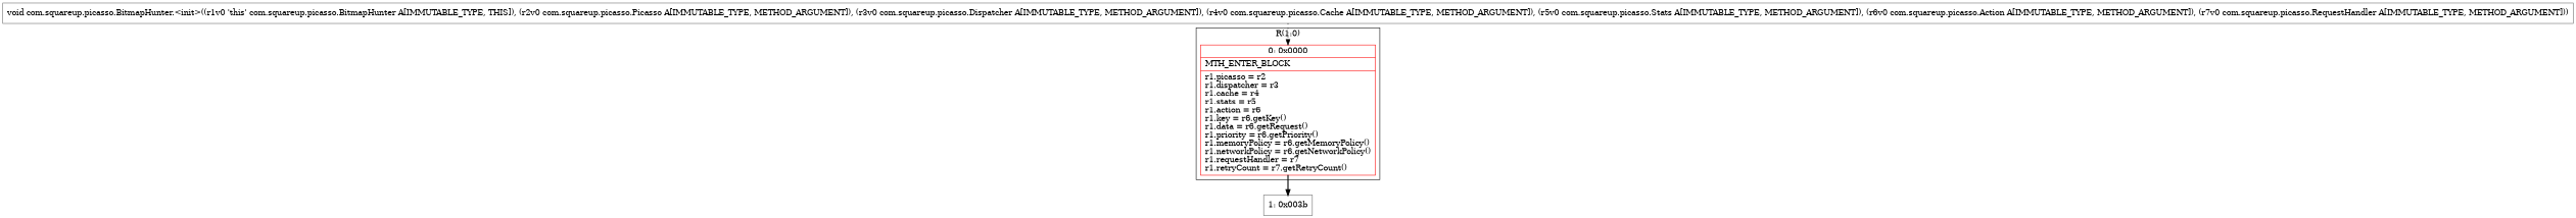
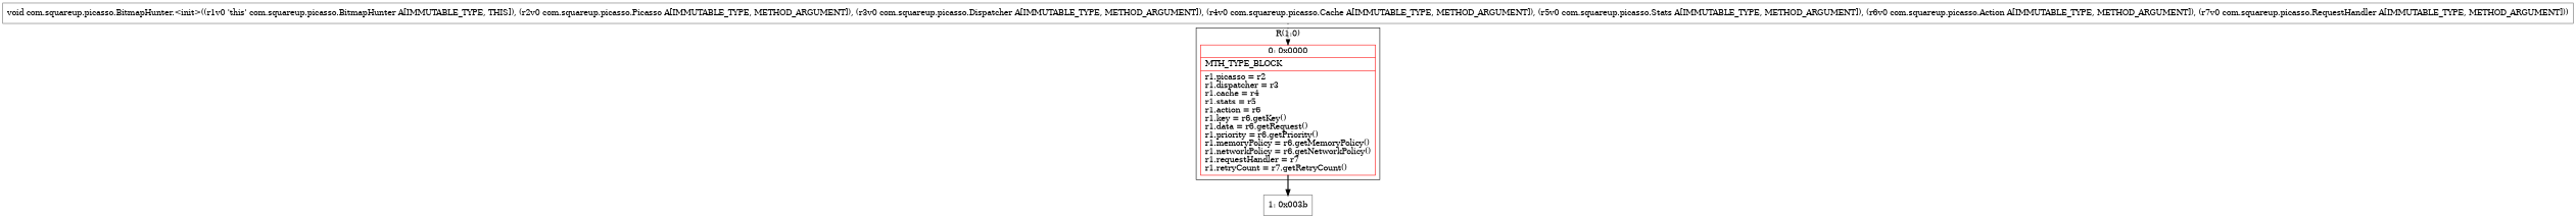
  digraph {
    node [color=gray40 shape=record]
-   n1 [color=red label="{0\:\ 0x0000|MTH_ENTER_BLOCK\l|r1.picasso = r2\lr1.dispatcher = r3\lr1.cache = r4\lr1.stats = r5\lr1.action = r6\lr1.key = r6.getKey()\lr1.data = r6.getRequest()\lr1.priority = r6.getPriority()\lr1.memoryPolicy = r6.getMemoryPolicy()\lr1.networkPolicy = r6.getNetworkPolicy()\lr1.requestHandler = r7\lr1.retryCount = r7.getRetryCount()\l}"]
+   n1 [color=red label="{0\:\ 0x0000|MTH_TYPE_BLOCK\l|r1.picasso = r2\lr1.dispatcher = r3\lr1.cache = r4\lr1.stats = r5\lr1.action = r6\lr1.key = r6.getKey()\lr1.data = r6.getRequest()\lr1.priority = r6.getPriority()\lr1.memoryPolicy = r6.getMemoryPolicy()\lr1.networkPolicy = r6.getNetworkPolicy()\lr1.requestHandler = r7\lr1.retryCount = r7.getRetryCount()\l}"]
    n2 [label="{1\:\ 0x003b}"]
    n3 [label="{void com.squareup.picasso.BitmapHunter.\<init\>((r1v0 'this' com.squareup.picasso.BitmapHunter A[IMMUTABLE_TYPE, THIS]), (r2v0 com.squareup.picasso.Picasso A[IMMUTABLE_TYPE, METHOD_ARGUMENT]), (r3v0 com.squareup.picasso.Dispatcher A[IMMUTABLE_TYPE, METHOD_ARGUMENT]), (r4v0 com.squareup.picasso.Cache A[IMMUTABLE_TYPE, METHOD_ARGUMENT]), (r5v0 com.squareup.picasso.Stats A[IMMUTABLE_TYPE, METHOD_ARGUMENT]), (r6v0 com.squareup.picasso.Action A[IMMUTABLE_TYPE, METHOD_ARGUMENT]), (r7v0 com.squareup.picasso.RequestHandler A[IMMUTABLE_TYPE, METHOD_ARGUMENT])) }"]
    subgraph cluster_1 {
      label="R(1:0)"
      n1
    }
    n1 -> n2 [style=bold]
    n3 -> n1 [style=dotted]
  }
